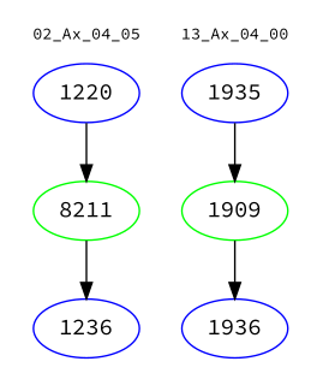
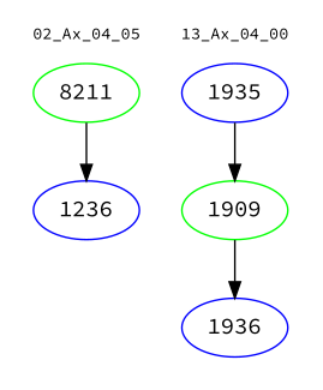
  digraph {
    fontname="Source Code Pro"
    node [color=blue fontname="Source Code Pro"]
    edge [color=black fontname="Source Code Pro"]
-   n1 [label=1220]
    n2 [color=green label=8211]
    n3 [label=1236]
    n4 [label=1935]
    n5 [color=green label=1909]
    n6 [label=1936]
    subgraph cluster_1 {
      color=white
      fontsize=10
      label="02_Ax_04_05"
-     n1
      n2
      n3
    }
    subgraph cluster_2 {
      color=white
      fontsize=10
      label="13_Ax_04_00"
      n4
      n5
      n6
    }
-   n1 -> n2
    n2 -> n3
    n4 -> n5
    n5 -> n6
  }
